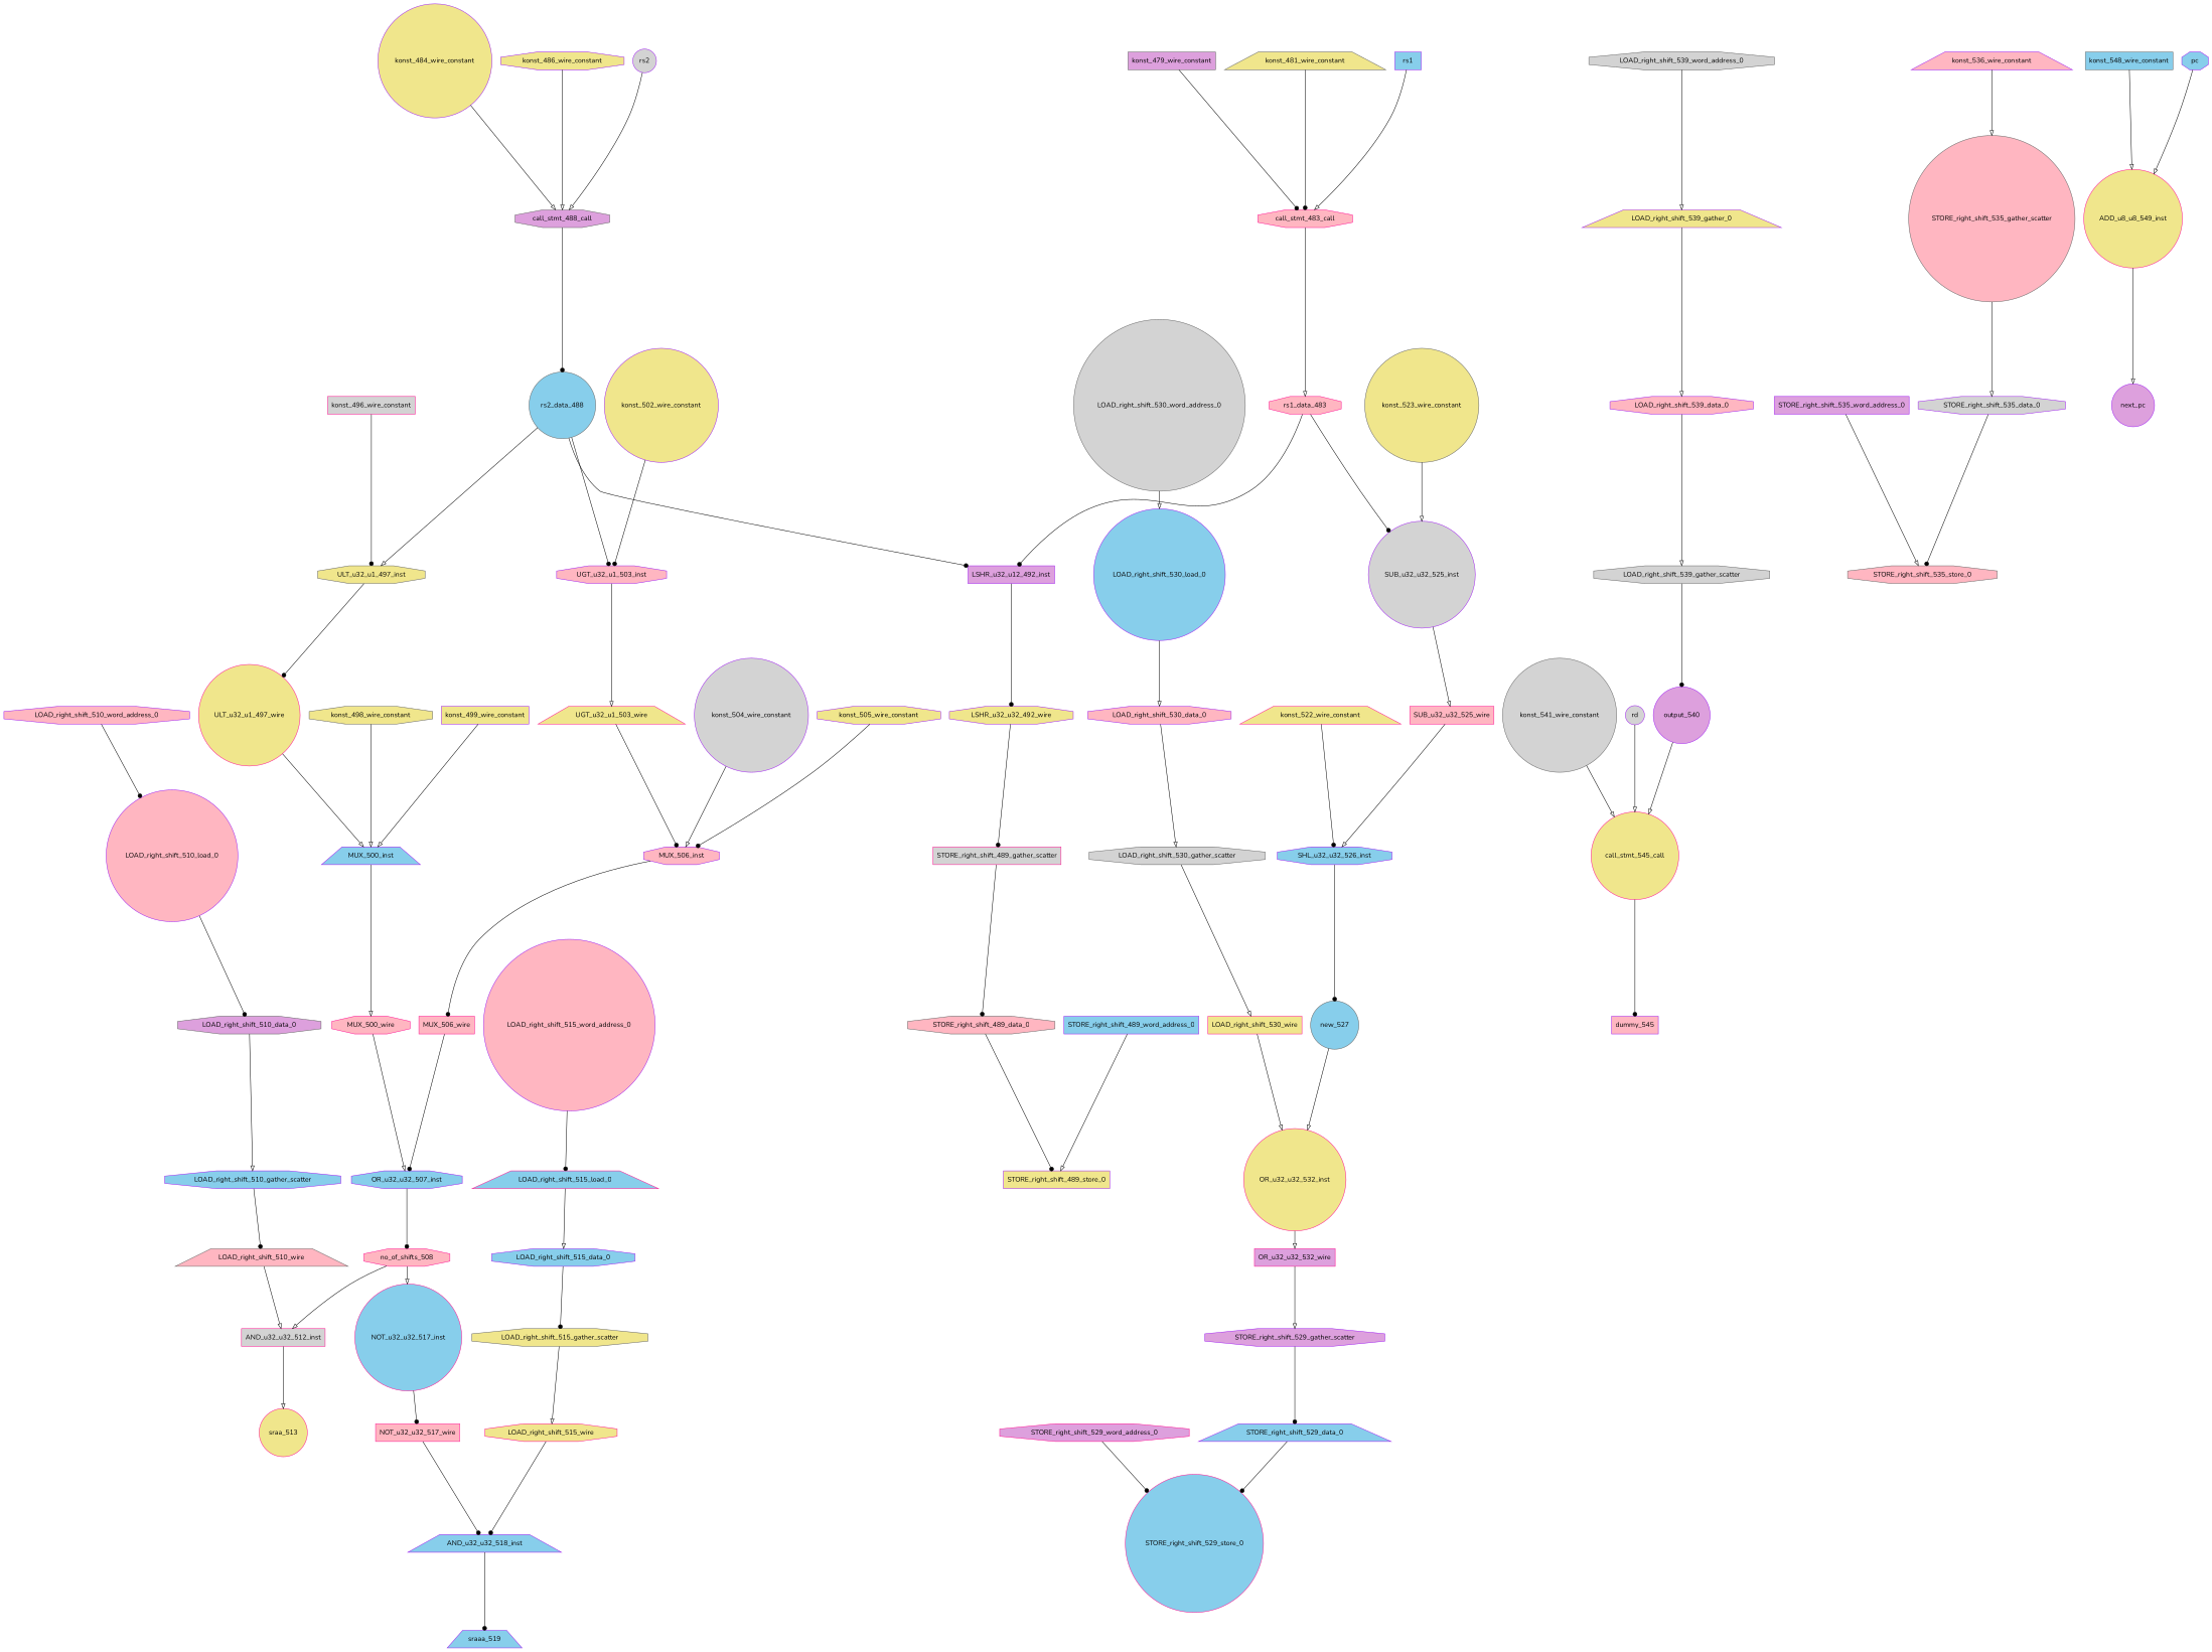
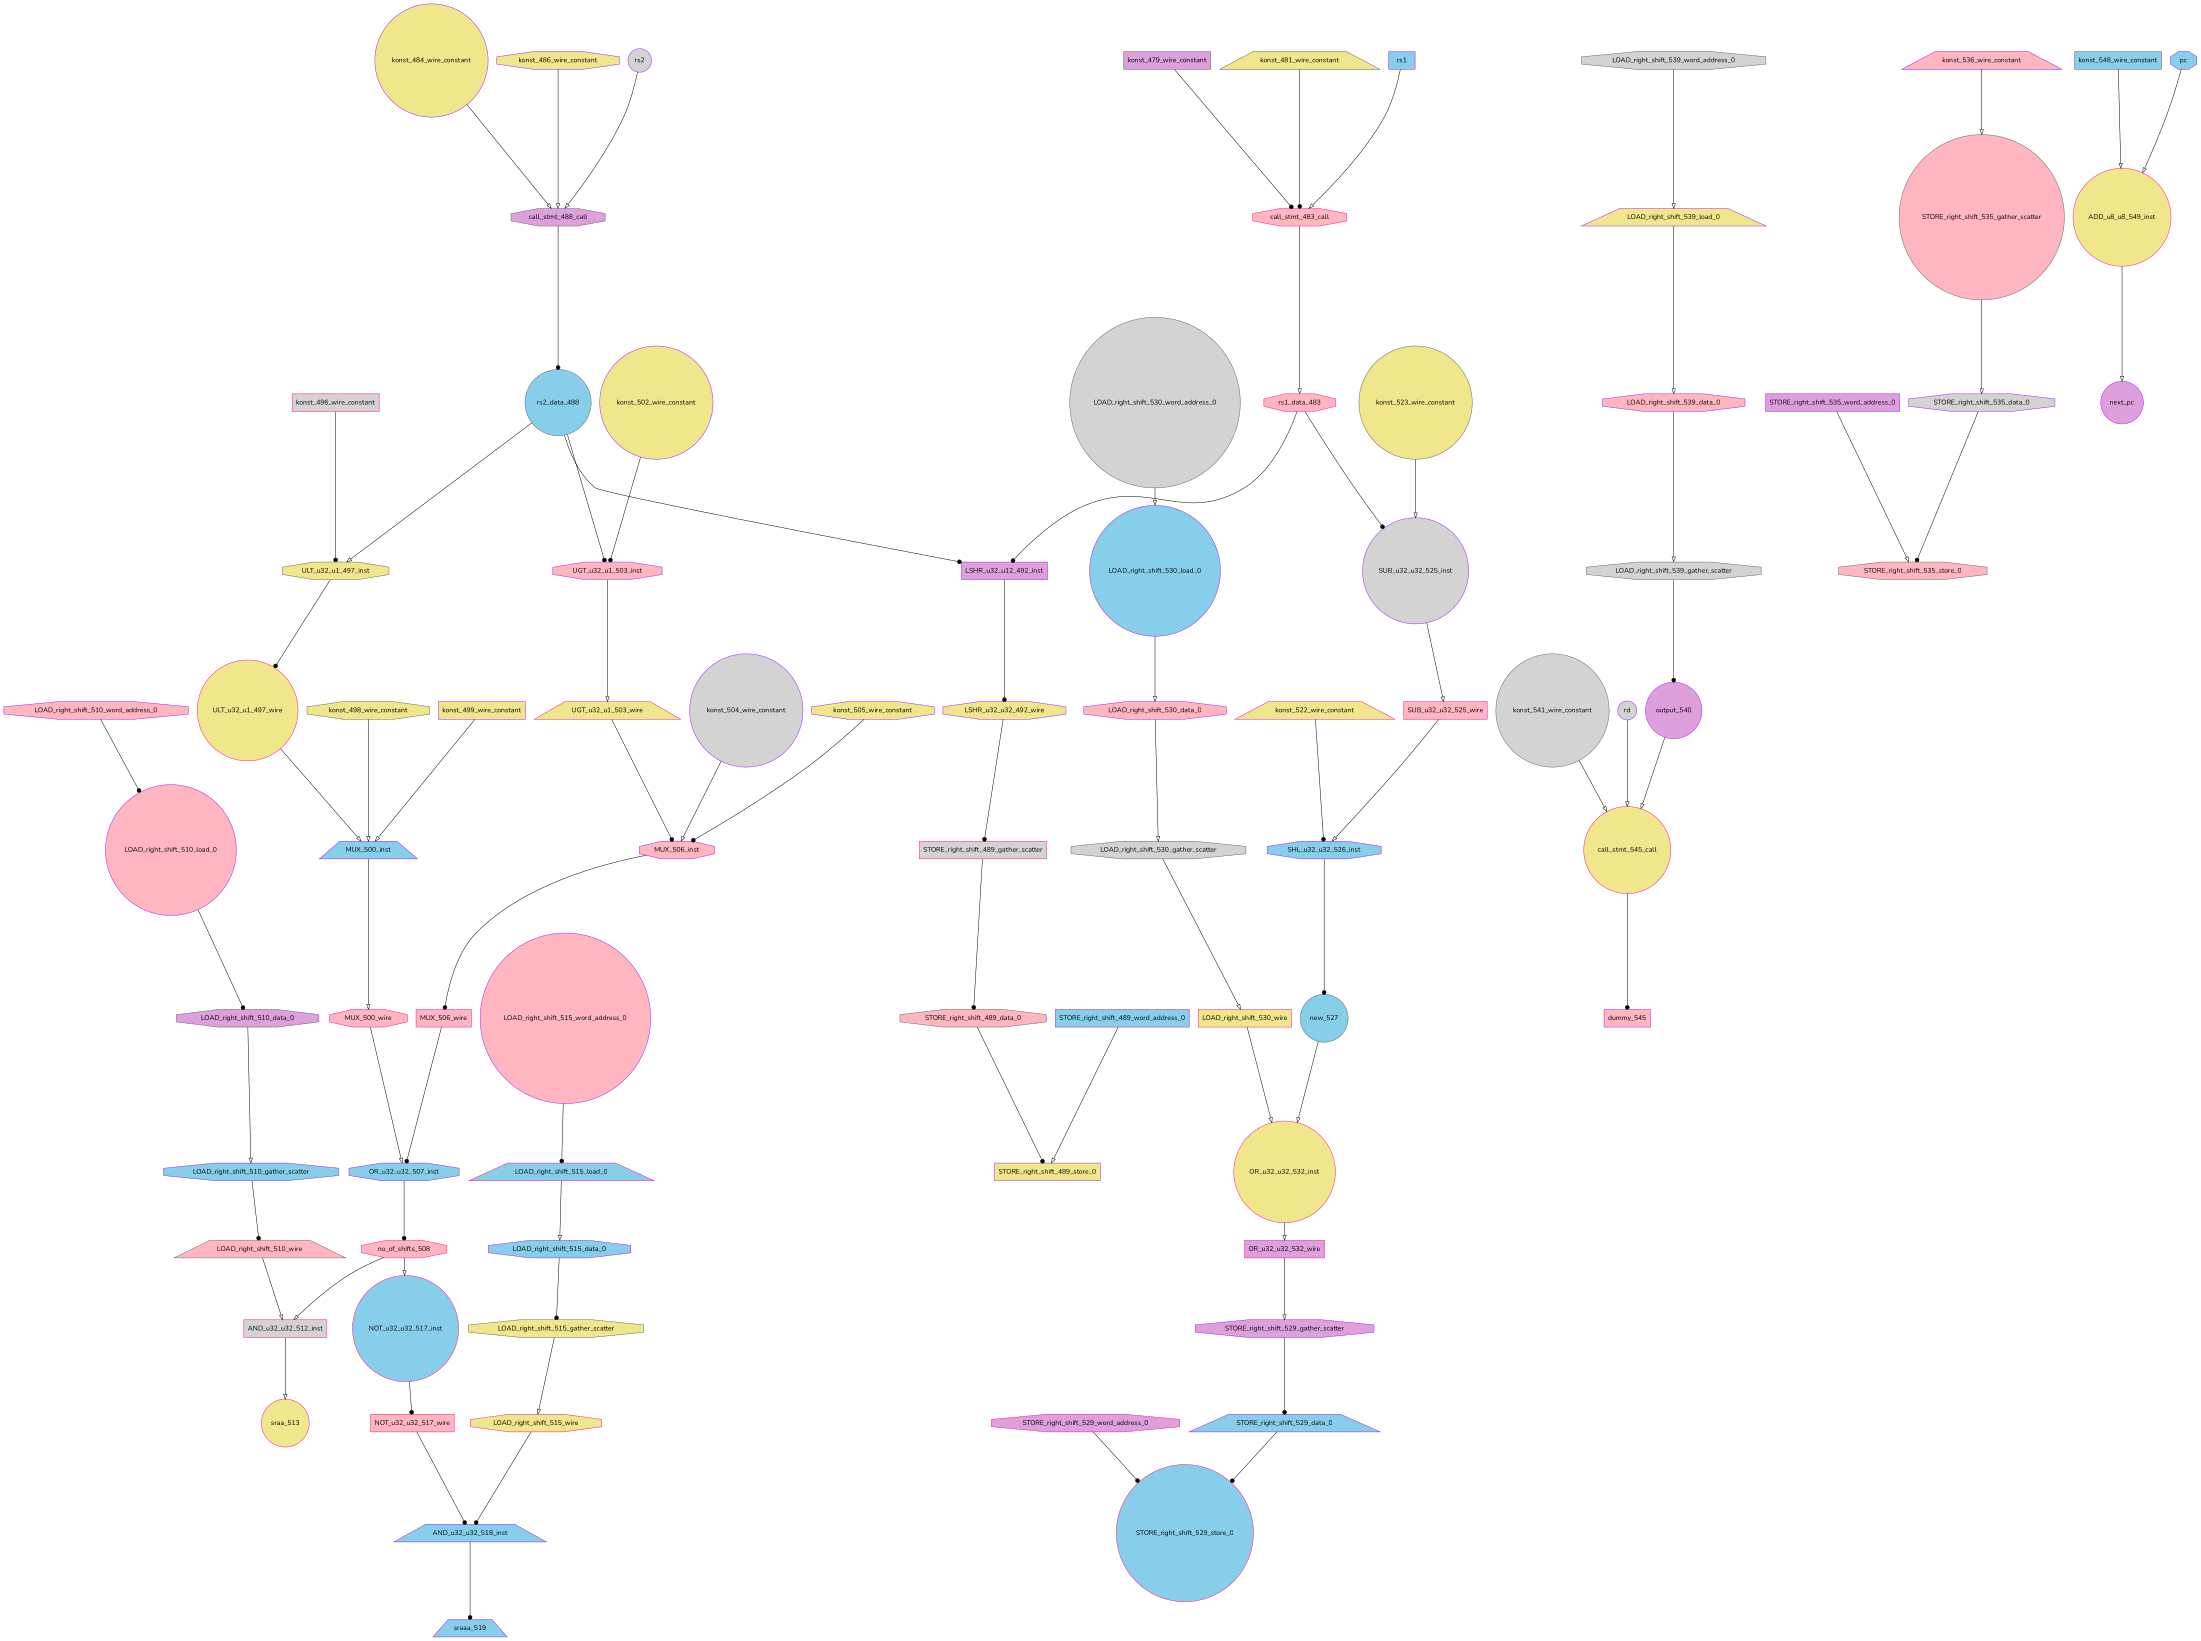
  digraph {
    fontname=Nunito
    node [color=purple fillcolor=khaki fontname=Nunito shape=octagon style=filled]
    edge [arrowhead=onormal fontname=Nunito]
    LOAD_right_shift_510_data_0 [color=gray40 fillcolor=plum]
    LOAD_right_shift_510_gather_scatter [fillcolor=skyblue]
    LOAD_right_shift_510_wire [color=gray40 fillcolor=lightpink shape=trapezium]
    AND_u32_u32_512_inst [color=deeppink fillcolor=lightgrey shape=box]
    sraa_513 [color=deeppink shape=circle]
    LOAD_right_shift_510_word_address_0 [fillcolor=lightpink]
    LOAD_right_shift_510_load_0 [fillcolor=lightpink shape=circle]
    LOAD_right_shift_515_data_0 [fillcolor=skyblue]
    LOAD_right_shift_515_gather_scatter [color=gray40]
    LOAD_right_shift_515_wire [color=deeppink]
    AND_u32_u32_518_inst [fillcolor=skyblue shape=trapezium]
    sraaa_519 [fillcolor=skyblue shape=trapezium]
    LOAD_right_shift_515_word_address_0 [fillcolor=lightpink shape=circle]
    LOAD_right_shift_515_load_0 [color=deeppink fillcolor=skyblue shape=trapezium]
    LOAD_right_shift_530_data_0 [fillcolor=lightpink]
    LOAD_right_shift_530_gather_scatter [color=gray40 fillcolor=lightgrey]
    LOAD_right_shift_530_wire [color=deeppink shape=box]
    OR_u32_u32_532_inst [color=deeppink shape=circle]
    OR_u32_u32_532_wire [color=deeppink fillcolor=plum shape=box]
    LOAD_right_shift_530_word_address_0 [color=gray40 fillcolor=lightgrey shape=circle]
    LOAD_right_shift_530_load_0 [fillcolor=skyblue shape=circle]
    LOAD_right_shift_539_data_0 [fillcolor=lightpink]
    LOAD_right_shift_539_gather_scatter [color=gray40 fillcolor=lightgrey]
    output_540 [fillcolor=plum shape=circle]
    LOAD_right_shift_539_word_address_0 [color=gray40 fillcolor=lightgrey]
-   LOAD_right_shift_539_load_0 [shape=trapezium label=LOAD_right_shift_539_gather_0]
+   LOAD_right_shift_539_load_0 [shape=trapezium]
    STORE_right_shift_489_gather_scatter [color=deeppink fillcolor=lightgrey shape=box]
    LSHR_u32_u32_492_wire
    STORE_right_shift_489_data_0 [color=gray40 fillcolor=lightpink]
    MUX_500_wire [color=deeppink fillcolor=lightpink]
    OR_u32_u32_507_inst [fillcolor=skyblue]
    no_of_shifts_508 [color=deeppink fillcolor=lightpink]
    MUX_506_wire [color=deeppink fillcolor=lightpink shape=box]
    NOT_u32_u32_517_wire [color=deeppink fillcolor=lightpink shape=box]
    STORE_right_shift_529_gather_scatter [fillcolor=plum]
    STORE_right_shift_529_data_0 [fillcolor=skyblue shape=trapezium]
    STORE_right_shift_489_store_0 [shape=box]
    STORE_right_shift_489_word_address_0 [fillcolor=skyblue shape=box]
    STORE_right_shift_529_store_0 [color=deeppink fillcolor=skyblue shape=circle]
    STORE_right_shift_529_word_address_0 [color=deeppink fillcolor=plum]
    STORE_right_shift_535_data_0 [fillcolor=lightgrey]
    STORE_right_shift_535_store_0 [color=gray40 fillcolor=lightpink]
    STORE_right_shift_535_word_address_0 [fillcolor=plum shape=box]
    SUB_u32_u32_525_wire [color=deeppink fillcolor=lightpink shape=box]
    SHL_u32_u32_526_inst [fillcolor=skyblue]
    new_527 [color=gray40 fillcolor=skyblue shape=circle]
    UGT_u32_u1_503_wire [color=deeppink shape=trapezium]
    MUX_506_inst [fillcolor=lightpink]
    ULT_u32_u1_497_wire [color=deeppink shape=circle]
    MUX_500_inst [fillcolor=skyblue shape=trapezium]
    dummy_545 [fillcolor=lightpink shape=box]
    konst_479_wire_constant [color=gray40 fillcolor=plum shape=box]
    call_stmt_483_call [color=deeppink fillcolor=lightpink]
    rs1_data_483 [color=deeppink fillcolor=lightpink]
    konst_481_wire_constant [color=gray40 shape=trapezium]
    konst_484_wire_constant [shape=circle]
    call_stmt_488_call [color=gray40 fillcolor=plum]
    rs2_data_488 [color=gray40 fillcolor=skyblue shape=circle]
    konst_486_wire_constant
    konst_496_wire_constant [color=deeppink fillcolor=lightgrey shape=box]
    ULT_u32_u1_497_inst [color=gray40]
    konst_498_wire_constant [color=gray40]
    konst_499_wire_constant [shape=box]
    konst_502_wire_constant [shape=circle]
    UGT_u32_u1_503_inst [fillcolor=lightpink]
    konst_504_wire_constant [fillcolor=lightgrey shape=circle]
    konst_505_wire_constant
    konst_522_wire_constant [color=deeppink shape=trapezium]
    konst_523_wire_constant [color=gray40 shape=circle]
    SUB_u32_u32_525_inst [fillcolor=lightgrey shape=circle]
    konst_536_wire_constant [fillcolor=lightpink shape=trapezium]
    STORE_right_shift_535_gather_scatter [color=gray40 fillcolor=lightpink shape=circle]
    konst_541_wire_constant [color=gray40 fillcolor=lightgrey shape=circle]
    call_stmt_545_call [color=deeppink shape=circle]
    konst_548_wire_constant [color=gray40 fillcolor=skyblue shape=box]
    ADD_u8_u8_549_inst [color=deeppink shape=circle]
    next_pc [fillcolor=plum shape=circle]
    NOT_u32_u32_517_inst [color=deeppink fillcolor=skyblue shape=circle]
    n79 [fillcolor=plum label=LSHR_u32_u12_492_inst shape=box]
    pc [fillcolor=skyblue]
    rs1 [fillcolor=skyblue shape=box]
    rs2 [fillcolor=lightgrey shape=circle]
    rd [fillcolor=lightgrey shape=circle]
    LOAD_right_shift_510_data_0 -> LOAD_right_shift_510_gather_scatter
    LOAD_right_shift_510_gather_scatter -> LOAD_right_shift_510_wire [arrowhead=dot]
    LOAD_right_shift_510_wire -> AND_u32_u32_512_inst
    AND_u32_u32_512_inst -> sraa_513
    LOAD_right_shift_510_word_address_0 -> LOAD_right_shift_510_load_0 [arrowhead=dot]
    LOAD_right_shift_510_load_0 -> LOAD_right_shift_510_data_0 [arrowhead=dot]
    LOAD_right_shift_515_data_0 -> LOAD_right_shift_515_gather_scatter [arrowhead=dot]
    LOAD_right_shift_515_gather_scatter -> LOAD_right_shift_515_wire
    LOAD_right_shift_515_wire -> AND_u32_u32_518_inst [arrowhead=dot]
    AND_u32_u32_518_inst -> sraaa_519 [arrowhead=dot]
    LOAD_right_shift_515_word_address_0 -> LOAD_right_shift_515_load_0 [arrowhead=dot]
    LOAD_right_shift_515_load_0 -> LOAD_right_shift_515_data_0
    LOAD_right_shift_530_data_0 -> LOAD_right_shift_530_gather_scatter
    LOAD_right_shift_530_gather_scatter -> LOAD_right_shift_530_wire
    LOAD_right_shift_530_wire -> OR_u32_u32_532_inst
    OR_u32_u32_532_inst -> OR_u32_u32_532_wire
    OR_u32_u32_532_wire -> STORE_right_shift_529_gather_scatter
    LOAD_right_shift_530_word_address_0 -> LOAD_right_shift_530_load_0
    LOAD_right_shift_530_load_0 -> LOAD_right_shift_530_data_0
    LOAD_right_shift_539_data_0 -> LOAD_right_shift_539_gather_scatter
    LOAD_right_shift_539_gather_scatter -> output_540 [arrowhead=dot]
    output_540 -> call_stmt_545_call
    LOAD_right_shift_539_word_address_0 -> LOAD_right_shift_539_load_0
    LOAD_right_shift_539_load_0 -> LOAD_right_shift_539_data_0
    STORE_right_shift_489_gather_scatter -> STORE_right_shift_489_data_0 [arrowhead=dot]
    LSHR_u32_u32_492_wire -> STORE_right_shift_489_gather_scatter [arrowhead=dot]
    STORE_right_shift_489_data_0 -> STORE_right_shift_489_store_0 [arrowhead=dot]
    MUX_500_wire -> OR_u32_u32_507_inst
    OR_u32_u32_507_inst -> no_of_shifts_508 [arrowhead=dot]
    no_of_shifts_508 -> AND_u32_u32_512_inst
    no_of_shifts_508 -> NOT_u32_u32_517_inst
    MUX_506_wire -> OR_u32_u32_507_inst [arrowhead=dot]
    NOT_u32_u32_517_wire -> AND_u32_u32_518_inst [arrowhead=dot]
    STORE_right_shift_529_gather_scatter -> STORE_right_shift_529_data_0 [arrowhead=dot]
    STORE_right_shift_529_data_0 -> STORE_right_shift_529_store_0 [arrowhead=dot]
    STORE_right_shift_489_word_address_0 -> STORE_right_shift_489_store_0
    STORE_right_shift_529_word_address_0 -> STORE_right_shift_529_store_0 [arrowhead=dot]
    STORE_right_shift_535_data_0 -> STORE_right_shift_535_store_0 [arrowhead=dot]
    STORE_right_shift_535_word_address_0 -> STORE_right_shift_535_store_0
    SUB_u32_u32_525_wire -> SHL_u32_u32_526_inst
    SHL_u32_u32_526_inst -> new_527 [arrowhead=dot]
    new_527 -> OR_u32_u32_532_inst
    UGT_u32_u1_503_wire -> MUX_506_inst [arrowhead=dot]
    MUX_506_inst -> MUX_506_wire [arrowhead=dot]
    ULT_u32_u1_497_wire -> MUX_500_inst
    MUX_500_inst -> MUX_500_wire
    konst_479_wire_constant -> call_stmt_483_call [arrowhead=dot]
    call_stmt_483_call -> rs1_data_483
    rs1_data_483 -> SUB_u32_u32_525_inst [arrowhead=dot]
    rs1_data_483 -> n79 [arrowhead=dot]
    konst_481_wire_constant -> call_stmt_483_call [arrowhead=dot]
    konst_484_wire_constant -> call_stmt_488_call
    call_stmt_488_call -> rs2_data_488 [arrowhead=dot]
    rs2_data_488 -> ULT_u32_u1_497_inst
    rs2_data_488 -> UGT_u32_u1_503_inst [arrowhead=dot]
    rs2_data_488 -> n79 [arrowhead=dot]
    konst_486_wire_constant -> call_stmt_488_call
    konst_496_wire_constant -> ULT_u32_u1_497_inst [arrowhead=dot]
    ULT_u32_u1_497_inst -> ULT_u32_u1_497_wire [arrowhead=dot]
    konst_498_wire_constant -> MUX_500_inst
    konst_499_wire_constant -> MUX_500_inst
    konst_502_wire_constant -> UGT_u32_u1_503_inst [arrowhead=dot]
    UGT_u32_u1_503_inst -> UGT_u32_u1_503_wire
    konst_504_wire_constant -> MUX_506_inst
    konst_505_wire_constant -> MUX_506_inst [arrowhead=dot]
    konst_522_wire_constant -> SHL_u32_u32_526_inst [arrowhead=dot]
    konst_523_wire_constant -> SUB_u32_u32_525_inst
    SUB_u32_u32_525_inst -> SUB_u32_u32_525_wire
    konst_536_wire_constant -> STORE_right_shift_535_gather_scatter
    STORE_right_shift_535_gather_scatter -> STORE_right_shift_535_data_0
    konst_541_wire_constant -> call_stmt_545_call
    call_stmt_545_call -> dummy_545 [arrowhead=dot]
    konst_548_wire_constant -> ADD_u8_u8_549_inst
    ADD_u8_u8_549_inst -> next_pc
    NOT_u32_u32_517_inst -> NOT_u32_u32_517_wire [arrowhead=dot]
    n79 -> LSHR_u32_u32_492_wire [arrowhead=dot]
    pc -> ADD_u8_u8_549_inst
    rs1 -> call_stmt_483_call
    rs2 -> call_stmt_488_call
    rd -> call_stmt_545_call
  }
